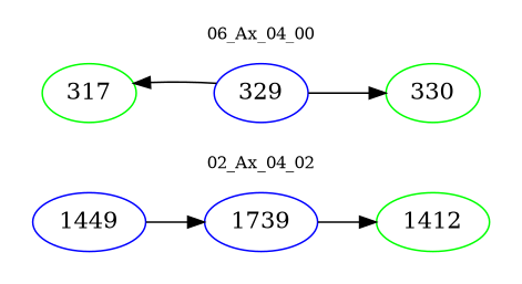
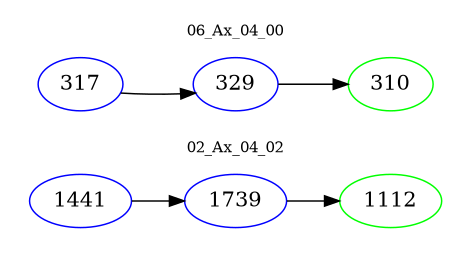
  digraph {
    rankdir=LR
    node [color=blue]
    edge [color=black]
-   n1 [label=1449]
+   n1 [label=1441]
    n2 [label=1739]
-   n3 [color=green label=1412]
-   n4 [color=green label=317]
+   n3 [color=green label=1112]
+   n4 [label=317]
    n5 [label=329]
-   n6 [color=green label=330]
+   n6 [color=green label=310]
    subgraph cluster_1 {
      color=white
      fontsize=10
      label="02_Ax_04_02"
      n1
      n2
      n3
    }
    subgraph cluster_2 {
      color=white
      fontsize=10
      label="06_Ax_04_00"
      n4
      n5
      n6
    }
    n1 -> n2
    n2 -> n3
-   n5 -> n4
+   n4 -> n5
    n5 -> n6
  }
